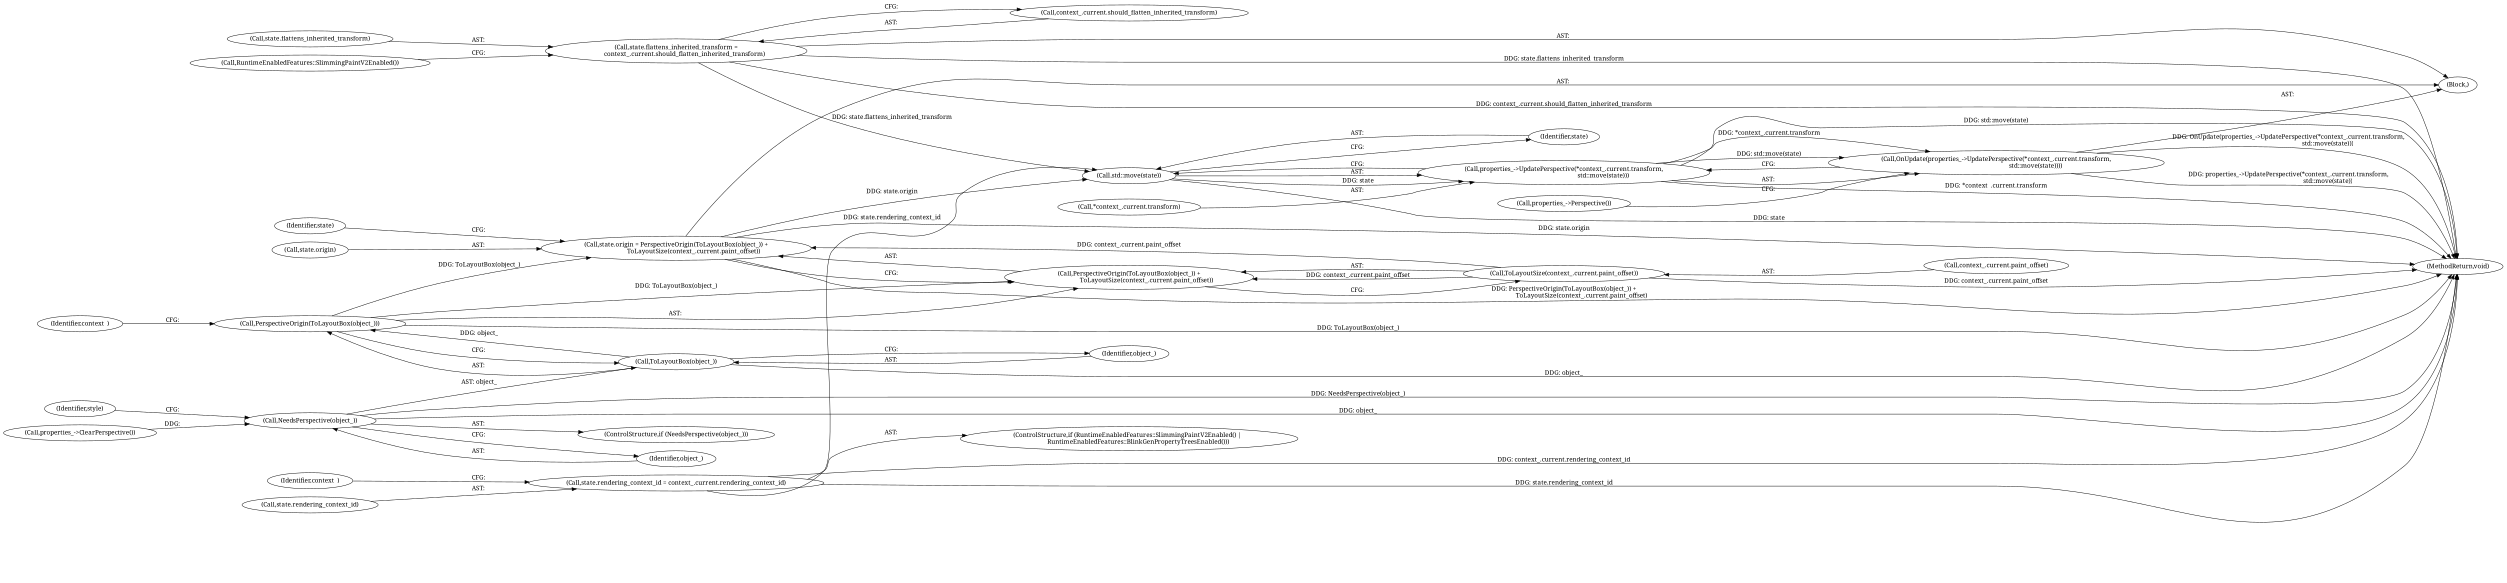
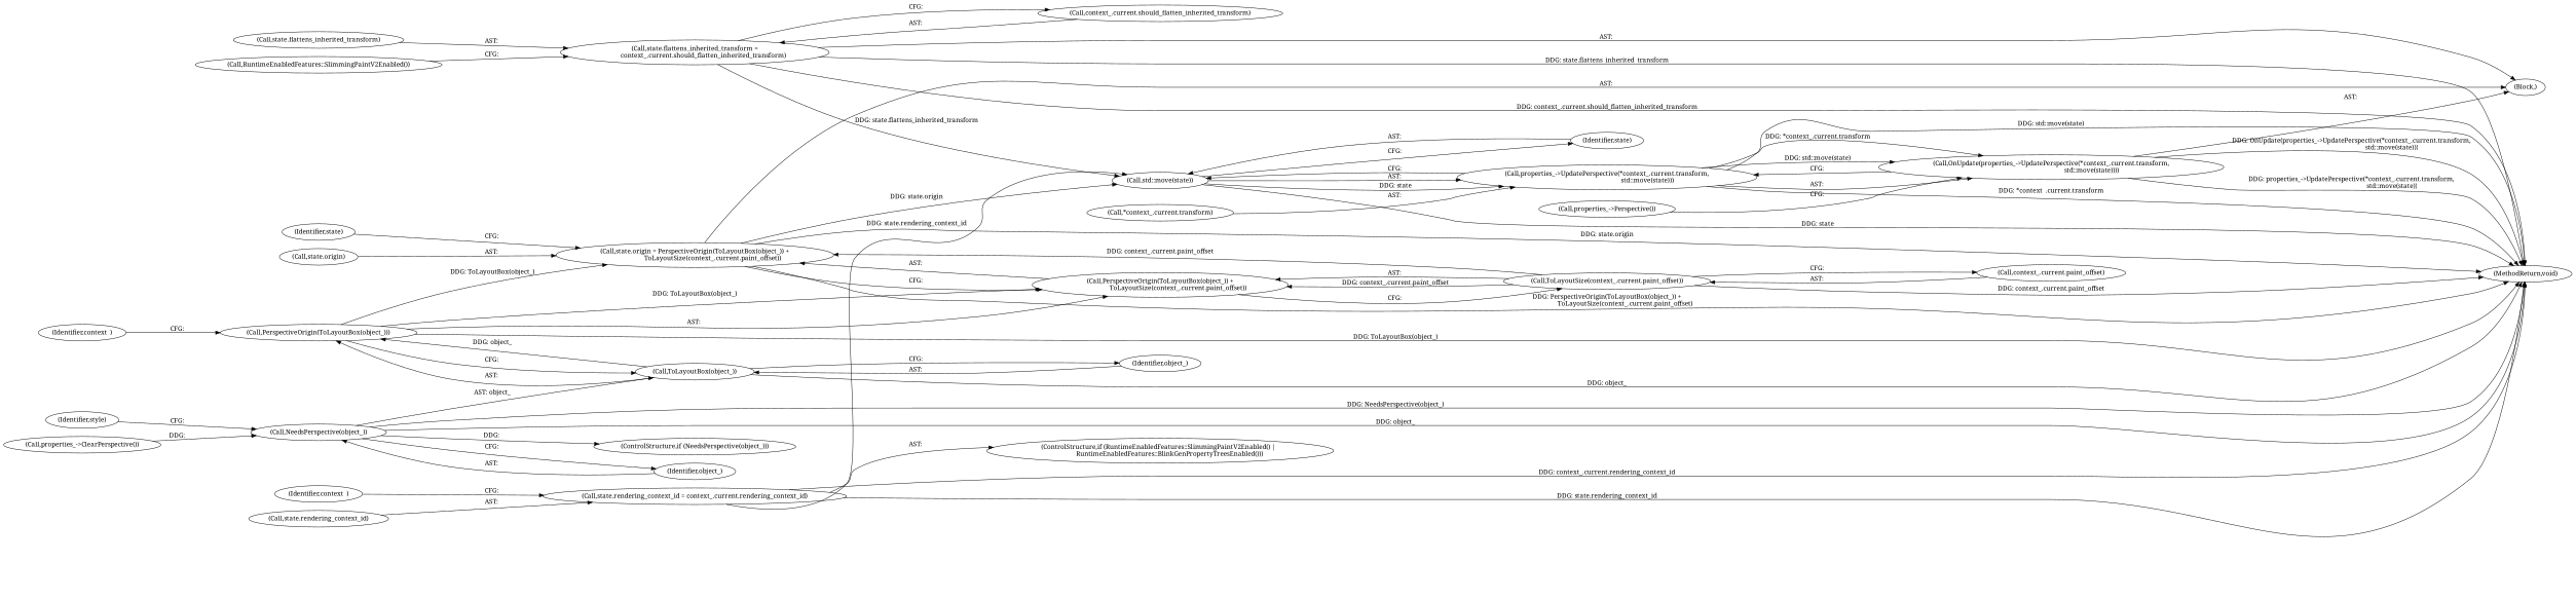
  digraph {
    fontname="Noto Serif"
    rankdir=LR
    node [fontname="Noto Serif"]
    edge [fontname="Noto Serif"]
    n1 [label="(Call,std::move(state))"]
    n2 [label="(Call,properties_->UpdatePerspective(*context_.current.transform,\n                                               std::move(state)))"]
    n3 [label="(Identifier,state)"]
    n4 [label="(MethodReturn,void)"]
    n5 [label="(Call,OnUpdate(properties_->UpdatePerspective(*context_.current.transform,\n                                               std::move(state))))"]
    n6 [label="(Call,state.flattens_inherited_transform =\n          context_.current.should_flatten_inherited_transform)"]
    n7 [label="(Block,)"]
    n8 [label="(Call,context_.current.should_flatten_inherited_transform)"]
    n9 [label="(Call,state.origin = PerspectiveOrigin(ToLayoutBox(object_)) +\n                     ToLayoutSize(context_.current.paint_offset))"]
    n10 [label="(Call,PerspectiveOrigin(ToLayoutBox(object_)) +\n                     ToLayoutSize(context_.current.paint_offset))"]
    n11 [label="(Call,ToLayoutSize(context_.current.paint_offset))"]
    n12 [label="(Call,PerspectiveOrigin(ToLayoutBox(object_)))"]
    n13 [label="(Call,ToLayoutBox(object_))"]
    n14 [label="(Identifier,object_)"]
    n15 [label="(Call,NeedsPerspective(object_))"]
    n16 [label="(ControlStructure,if (NeedsPerspective(object_)))"]
    n17 [label="(Identifier,object_)"]
    n18 [label="(Call,context_.current.paint_offset)"]
    n19 [label="(Call,state.rendering_context_id = context_.current.rendering_context_id)"]
    n20 [label="(ControlStructure,if (RuntimeEnabledFeatures::SlimmingPaintV2Enabled() ||\n           RuntimeEnabledFeatures::BlinkGenPropertyTreesEnabled()))"]
    n21 [label="(Call,state.flattens_inherited_transform)"]
    n22 [label="(Call,RuntimeEnabledFeatures::SlimmingPaintV2Enabled())"]
    n23 [label="(Call,*context_.current.transform)"]
    n24 [label="(Identifier,state)"]
    n25 [label="(Call,state.origin)"]
    n26 [label="(Identifier,context_)"]
    n27 [label="(Identifier,context_)"]
    n28 [label="(Call,state.rendering_context_id)"]
    n29 [label="(Identifier,style)"]
    n30 [label="(Call,properties_->ClearPerspective())"]
    n31 [label="(Call,properties_->Perspective())"]
    n1 -> n2 [label="AST: "]
    n1 -> n2 [label="DDG: state"]
    n1 -> n3 [label="CFG: "]
    n1 -> n4 [label="DDG: state"]
    n2 -> n1 [label="CFG: "]
    n2 -> n4 [label="DDG: *context_.current.transform"]
    n2 -> n4 [label="DDG: std::move(state)"]
    n2 -> n5 [label="AST: "]
    n2 -> n5 [label="DDG: *context_.current.transform"]
    n2 -> n5 [label="DDG: std::move(state)"]
    n3 -> n1 [label="AST: "]
    n5 -> n2 [label="CFG: "]
    n5 -> n4 [label="DDG: OnUpdate(properties_->UpdatePerspective(*context_.current.transform,\n                                               std::move(state)))"]
    n5 -> n4 [label="DDG: properties_->UpdatePerspective(*context_.current.transform,\n                                               std::move(state))"]
    n5 -> n7 [label="AST: "]
    n6 -> n1 [label="DDG: state.flattens_inherited_transform"]
    n6 -> n4 [label="DDG: state.flattens_inherited_transform"]
    n6 -> n4 [label="DDG: context_.current.should_flatten_inherited_transform"]
    n6 -> n7 [label="AST: "]
    n6 -> n8 [label="CFG: "]
    n8 -> n6 [label="AST: "]
    n9 -> n1 [label="DDG: state.origin"]
    n9 -> n4 [label="DDG: state.origin"]
    n9 -> n4 [label="DDG: PerspectiveOrigin(ToLayoutBox(object_)) +\n                     ToLayoutSize(context_.current.paint_offset)"]
    n9 -> n7 [label="AST: "]
    n9 -> n10 [label="CFG: "]
    n10 -> n9 [label="AST: "]
    n10 -> n11 [label="CFG: "]
    n11 -> n4 [label="DDG: context_.current.paint_offset"]
    n11 -> n9 [label="DDG: context_.current.paint_offset"]
    n11 -> n10 [label="AST: "]
    n11 -> n10 [label="DDG: context_.current.paint_offset"]
+   n11 -> n18 [label="CFG: "]
    n12 -> n4 [label="DDG: ToLayoutBox(object_)"]
    n12 -> n9 [label="DDG: ToLayoutBox(object_)"]
    n12 -> n10 [label="AST: "]
    n12 -> n10 [label="DDG: ToLayoutBox(object_)"]
    n12 -> n13 [label="CFG: "]
    n13 -> n4 [label="DDG: object_"]
    n13 -> n12 [label="AST: "]
    n13 -> n12 [label="DDG: object_"]
    n13 -> n14 [label="CFG: "]
    n14 -> n13 [label="AST: "]
    n15 -> n4 [label="DDG: NeedsPerspective(object_)"]
    n15 -> n4 [label="DDG: object_"]
    n15 -> n13 [label="AST: object_"]
-   n15 -> n16 [label="AST: "]
+   n15 -> n16 [label="DDG: "]
    n15 -> n17 [label="CFG: "]
    n17 -> n15 [label="AST: "]
    n18 -> n11 [label="AST: "]
    n19 -> n1 [label="DDG: state.rendering_context_id"]
    n19 -> n4 [label="DDG: context_.current.rendering_context_id"]
    n19 -> n4 [label="DDG: state.rendering_context_id"]
    n19 -> n20 [label="AST: "]
    n21 -> n6 [label="AST: "]
    n22 -> n6 [label="CFG: "]
    n23 -> n2 [label="AST: "]
    n24 -> n9 [label="CFG: "]
    n25 -> n9 [label="AST: "]
    n26 -> n19 [label="CFG: "]
    n27 -> n12 [label="CFG: "]
    n28 -> n19 [label="AST: "]
    n29 -> n15 [label="CFG: "]
    n30 -> n15 [label="DDG: "]
    n31 -> n5 [label="CFG: "]
  }
